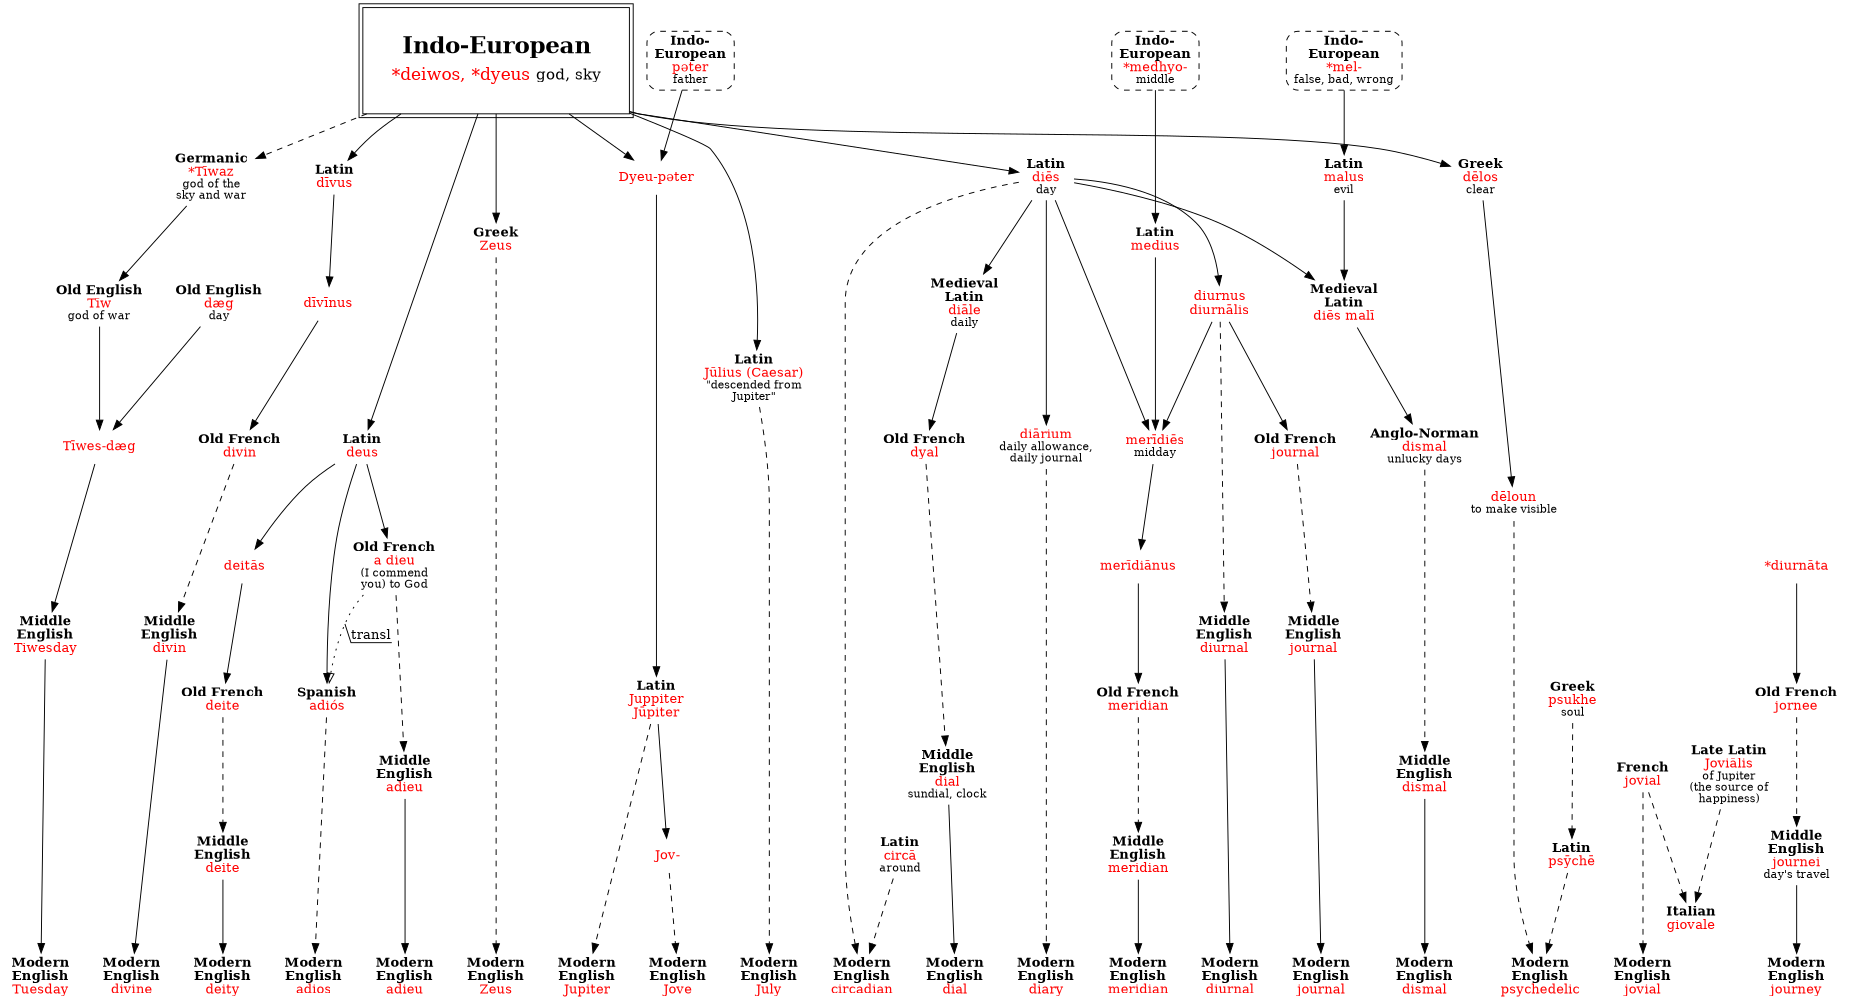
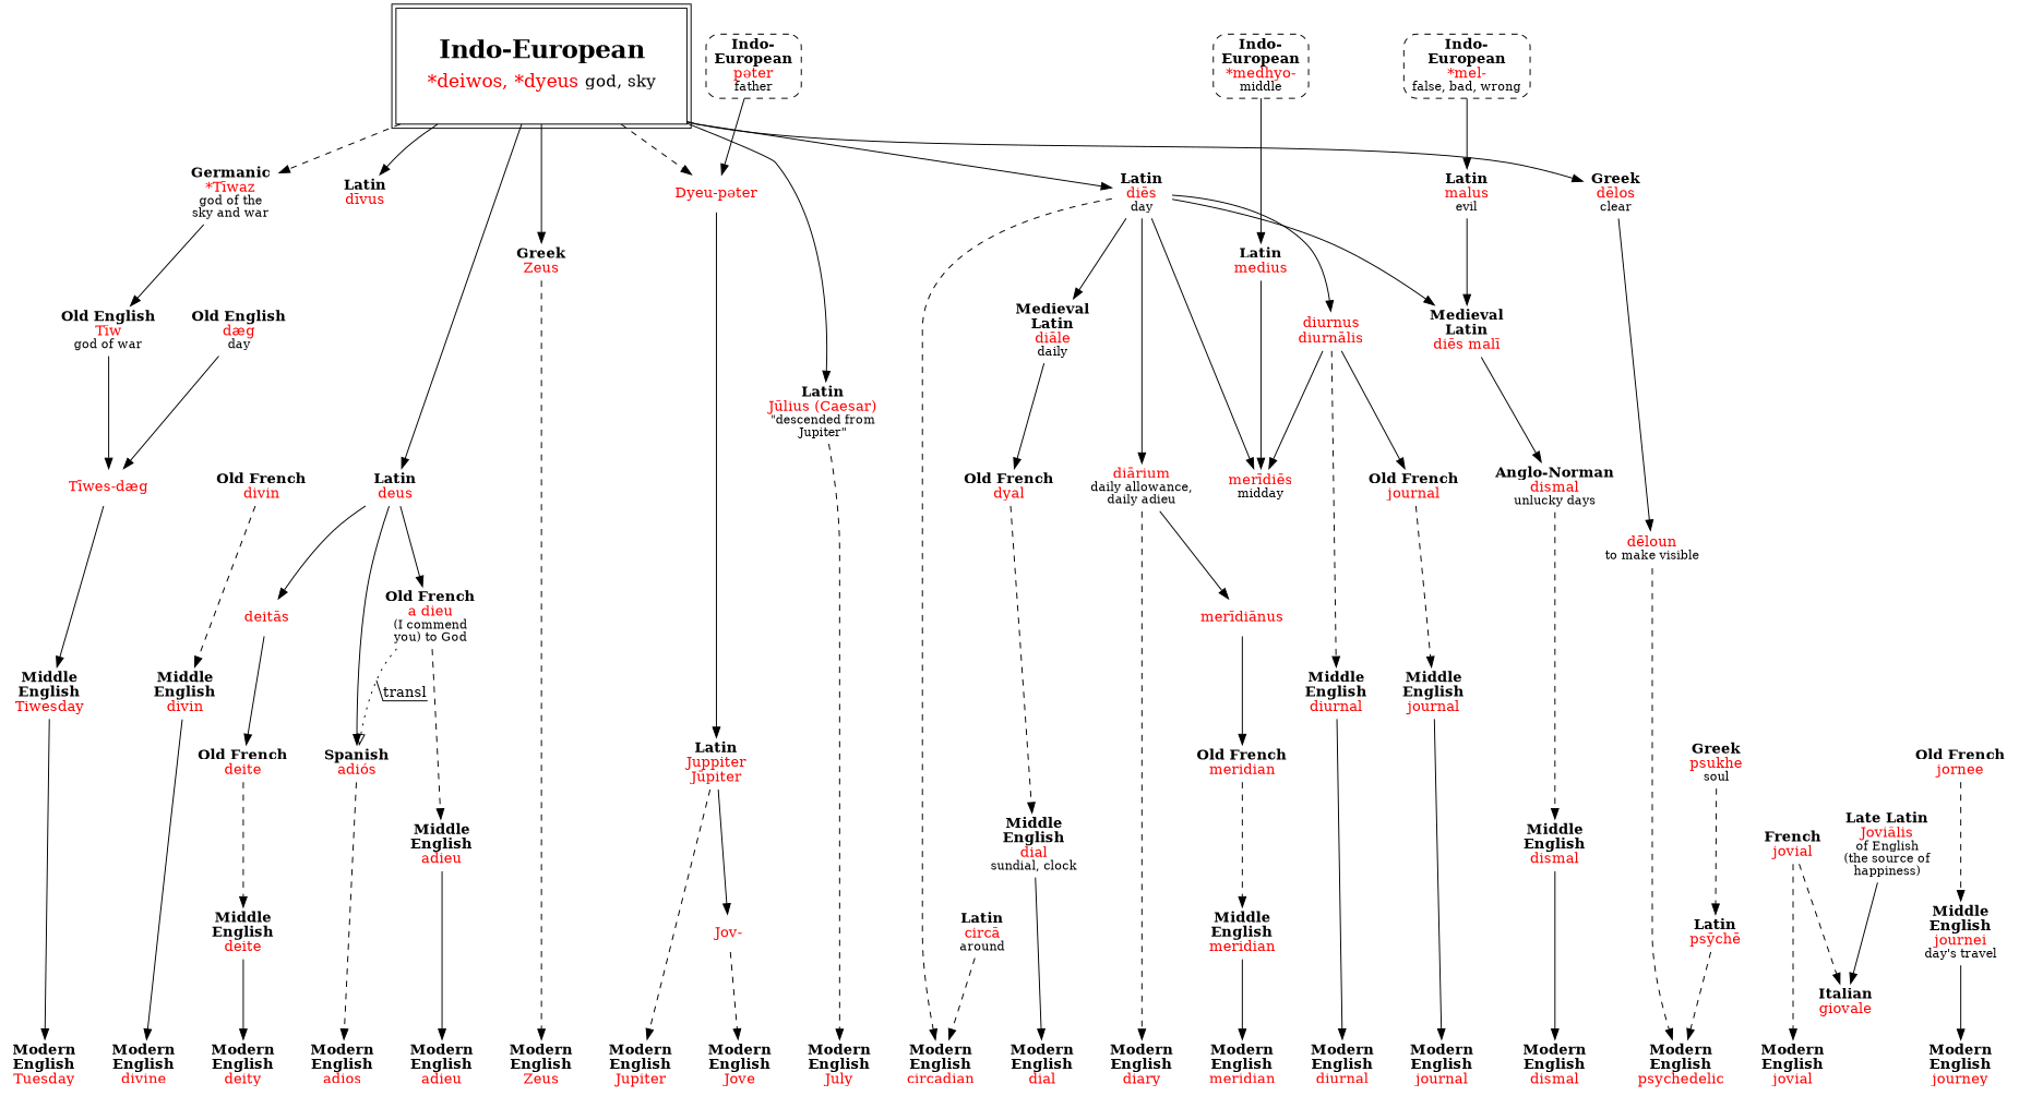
  strict digraph {
    node [shape=none]
    n1 [label=<<b>Modern<br/>English</b><br/><font color="red">Tuesday</font>>]
    n2 [label=<<b>Modern<br/>English</b><br/><font color="red">divine</font>>]
    n3 [label=<<b>Modern<br/>English</b><br/><font color="red">deity</font>>]
    n4 [label=<<b>Modern<br/>English</b><br/><font color="red">Zeus</font>>]
    n5 [label=<<b>Modern<br/>English</b><br/><font color="red">Jupiter</font>>]
    n6 [label=<<b>Modern<br/>English</b><br/><font color="red">July</font>>]
    n7 [label=<<b>Modern<br/>English</b><br/><font color="red">Jove</font>>]
    n8 [label=<<b>Modern<br/>English</b><br/><font color="red">jovial</font>>]
    n9 [label=<<b>Modern<br/>English</b><br/><font color="red">adieu</font>>]
    n10 [label=<<b>Modern<br/>English</b><br/><font color="red">adios</font>>]
    n11 [label=<<b>Modern<br/>English</b><br/><font color="red">dial</font>>]
    n12 [label=<<b>Modern<br/>English</b><br/><font color="red">diary</font>>]
    n13 [label=<<b>Modern<br/>English</b><br/><font color="red">dismal</font>>]
    n14 [label=<<b>Modern<br/>English</b><br/><font color="red">diurnal</font>>]
    n15 [label=<<b>Modern<br/>English</b><br/><font color="red">journal</font>>]
    n16 [label=<<b>Modern<br/>English</b><br/><font color="red">journey</font>>]
    n17 [label=<<b>Modern<br/>English</b><br/><font color="red">circadian</font>>]
    n18 [label=<<b>Modern<br/>English</b><br/><font color="red">meridian</font>>]
    n19 [label=<<b>Modern<br/>English</b><br/><font color="red">psychedelic</font>>]
    n20 [label=<<table border="0"><tr><td colspan="2"><font point-size="24"><b>Indo-European</b></font></td></tr><tr><td><font point-size="18" color="red">*deiwos, *dyeus</font></td><td><font point-size="16">god, sky</font></td></tr></table>> margin=.3 peripheries=2 shape=box]
    n21 [label=<<b>Indo-<br/>European</b><br/><font color="red">pəter</font><br/><font point-size="12">father</font>> shape=box style="dashed,rounded"]
    n22 [label=<<b>Indo-<br/>European</b><br/><font color="red">*mel-</font><br/><font point-size="12">false, bad, wrong</font>> shape=box style="dashed,rounded"]
    n23 [label=<<b>Indo-<br/>European</b><br/><font color="red">*medhyo-</font><br/><font point-size="12">middle</font>> shape=box style="dashed,rounded"]
    n24 [label=<<b>Germanic</b><br/><font color="red">*Tīwaz</font><br/><font point-size="12">god of the<br/>sky and war</font>>]
    n25 [label=<<b>Latin</b><br/><font color="red">dīvus</font>>]
    n26 [label=<<b>Latin</b><br/><font color="red">deus</font>>]
    n27 [label=<<b>Greek</b><br/><font color="red">Zeus</font>>]
    n28 [label=<<font color="red">Dyeu-pəter</font>>]
    n29 [label=<<b>Latin</b><br/><font color="red">Jūlius (Caesar)</font><br/><font point-size="12">"descended from<br/>Jupiter"<br/></font>>]
    n30 [label=<<b>Latin</b><br/><font color="red">diēs</font><br/><font point-size="12">day</font>>]
    n31 [label=<<b>Greek</b><br/><font color="red">dēlos</font><br/><font point-size="12">clear</font>>]
    n32 [label=<<b>Latin</b><br/><font color="red">malus</font><br/><font point-size="12">evil</font>>]
    n33 [label=<<b>Latin</b><br/><font color="red">medius</font>>]
    n34 [label=<<b>Old English</b><br/><font color="red">Tīw</font><br/><font point-size="12">god of war</font>>]
-   n35 [label=<<font color="red">dīvīnus</font>>]
    n36 [label=<<font color="red">deitās</font>>]
    n37 [label=<<b>Old French</b><br/><font color="red">a dieu</font><br/><font point-size="12">(I commend<br/>you) to God</font>>]
    n38 [label=<<b>Spanish</b><br/><font color="red">adiós</font>>]
    n39 [label=<<b>Latin</b><br/><font color="red">Juppiter<br/>Jūpiter</font>>]
    n40 [label=<<b>Medieval<br/>Latin</b><br/><font color="red">diāle</font><br/><font point-size="12">daily</font>>]
-   n41 [label=<<font color="red">diārium</font><br/><font point-size="12">daily allowance,<br/>daily journal</font>>]
+   n41 [label=<<font color="red">diārium</font><br/><font point-size="12">daily allowance,<br/>daily adieu</font>>]
    n42 [label=<<b>Medieval<br/>Latin</b><br/><font color="red">diēs malī</font>>]
    n43 [label=<<font color="red">diurnus<br/>diurnālis</font>>]
    n44 [label=<<font color="red">merīdiēs</font><br/><font point-size="12">midday</font>>]
    n45 [label=<<font color="red">dēloun</font><br/><font point-size="12">to make visible</font>>]
    n46 [label=<<font color="red">Tīwes-dæg</font>>]
    n47 [label=<<b>Middle<br/>English</b><br/><font color="red">Tiwesday</font>>]
    n48 [label=<<b>Old English</b><br/><font color="red">dæg</font><br/><font point-size="12">day</font>>]
    n49 [label=<<b>Old French</b><br/><font color="red">divin</font>>]
    n50 [label=<<b>Middle<br/>English</b><br/><font color="red">divin</font>>]
    n51 [label=<<b>Old French</b><br/><font color="red">deite</font>>]
    n52 [label=<<b>Middle<br/>English</b><br/><font color="red">adieu</font>>]
    n53 [label=<<b>Middle<br/>English</b><br/><font color="red">deite</font>>]
    n54 [label=<<font color="red">Jov-</font>>]
-   n55 [label=<<b>Late Latin</b><br/><font color="red">Joviālis</font><br/><font point-size="12">of Jupiter<br/>(the source of<br/>happiness)</font>>]
+   n55 [label=<<b>Late Latin</b><br/><font color="red">Joviālis</font><br/><font point-size="12">of English<br/>(the source of<br/>happiness)</font>>]
    n56 [label=<<b>Italian</b><br/><font color="red">giovale</font>>]
    n57 [label=<<b>French</b><br/><font color="red">jovial</font>>]
    n58 [label=<<b>Old French</b><br/><font color="red">dyal</font>>]
    n59 [label=<<b>Anglo-Norman</b><br/><font color="red">dismal</font><br/><font point-size="12">unlucky days</font>>]
    n60 [label=<<b>Middle<br/>English</b><br/><font color="red">diurnal</font>>]
    n61 [label=<<b>Old French</b><br/><font color="red">journal</font>>]
    n62 [label=<<font color="red">merīdiānus</font>>]
    n63 [label=<<b>Middle<br/>English</b><br/><font color="red">dial</font><br/><font point-size="12">sundial, clock</font>>]
    n64 [label=<<b>Middle<br/>English</b><br/><font color="red">dismal</font>>]
    n65 [label=<<b>Middle<br/>English</b><br/><font color="red">journal</font>>]
-   n66 [label=<<font color="red">*diurnāta</font>>]
    n67 [label=<<b>Old French</b><br/><font color="red">jornee</font>>]
    n68 [label=<<b>Middle<br/>English</b><br/><font color="red">journei</font><br/><font point-size="12">day's travel</font>>]
    n69 [label=<<b>Latin</b><br/><font color="red">circā</font><br/><font point-size="12">around</font>>]
    n70 [label=<<b>Old French</b><br/><font color="red">meridian</font>>]
    n71 [label=<<b>Middle<br/>English</b><br/><font color="red">meridian</font>>]
    n72 [label=<<b>Greek</b><br/><font color="red">psukhe</font><br/><font point-size="12">soul</font>>]
    n73 [label=<<b>Latin</b><br/><font color="red">psȳchē</font>>]
    subgraph sub_1 {
      rank=sink
      n1
      n2
      n3
      n4
      n5
      n6
      n7
      n8
      n9
      n10
      n11
      n12
      n13
      n14
      n15
      n16
      n17
      n18
      n19
    }
    subgraph sub_2 {
      rank=source
      n20
      n21
      n22
      n23
    }
    subgraph sub_3 {
      rank=same
    }
    n20 -> n24 [style=dashed]
    n20 -> n25
    n20 -> n26
    n20 -> n27
-   n20 -> n28
+   n20 -> n28 [style=dashed]
    n20 -> n29
    n20 -> n30
    n20 -> n31
    n21 -> n28
    n22 -> n32
    n23 -> n33
    n24 -> n34
-   n25 -> n35
    n26 -> n36
    n26 -> n37
    n26 -> n38
    n27 -> n4 [style=dashed]
    n28 -> n39
    n29 -> n6 [style=dashed]
    n30 -> n17 [style=dashed]
    n30 -> n40
    n30 -> n41
    n30 -> n42
    n30 -> n43
    n30 -> n44
    n31 -> n45
    n32 -> n42
    n33 -> n44
    n34 -> n46
-   n35 -> n49
    n36 -> n51
    n37 -> n38 [arrowhead=onormal decorate=true label=transl style=dotted]
    n37 -> n52 [style=dashed]
    n38 -> n10 [style=dashed]
    n39 -> n5 [style=dashed]
    n39 -> n54
    n40 -> n58
    n41 -> n12 [style=dashed]
    n42 -> n59
    n43 -> n44
    n43 -> n60 [style=dashed]
    n43 -> n61
-   n44 -> n62
+   n41 -> n62
    n45 -> n19 [style=dashed]
    n46 -> n47
    n47 -> n1
    n48 -> n46
    n49 -> n50 [style=dashed]
    n50 -> n2
    n51 -> n53 [style=dashed]
    n52 -> n9
    n53 -> n3
    n54 -> n7 [style=dashed]
-   n55 -> n56 [style=dashed]
+   n55 -> n56
    n57 -> n8 [style=dashed]
    n57 -> n56 [style=dashed]
    n58 -> n63 [style=dashed]
    n59 -> n64 [style=dashed]
    n60 -> n14
    n61 -> n65 [style=dashed]
    n62 -> n70
    n63 -> n11
    n64 -> n13
    n65 -> n15
-   n66 -> n67
    n67 -> n68 [style=dashed]
    n68 -> n16
    n69 -> n17 [style=dashed]
    n70 -> n71 [style=dashed]
    n71 -> n18
    n72 -> n73 [style=dashed]
    n73 -> n19 [style=dashed]
  }
